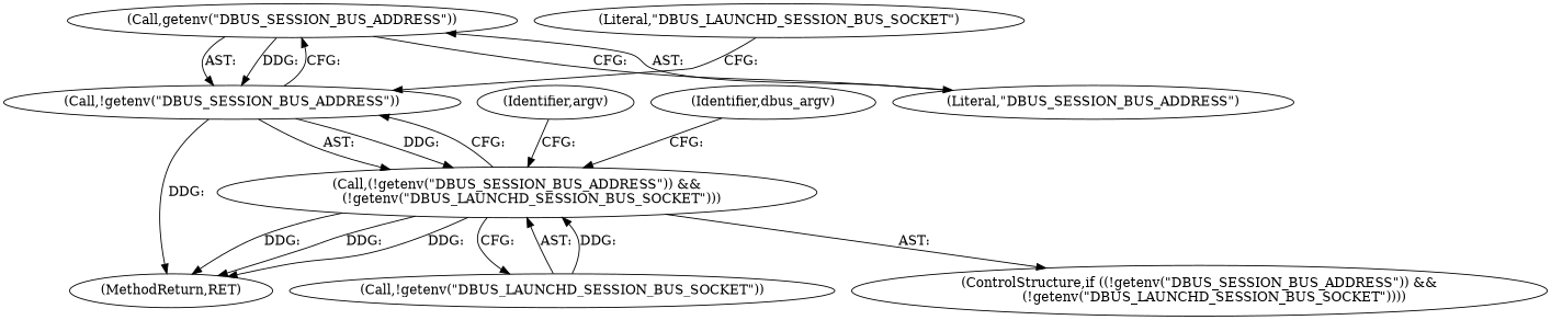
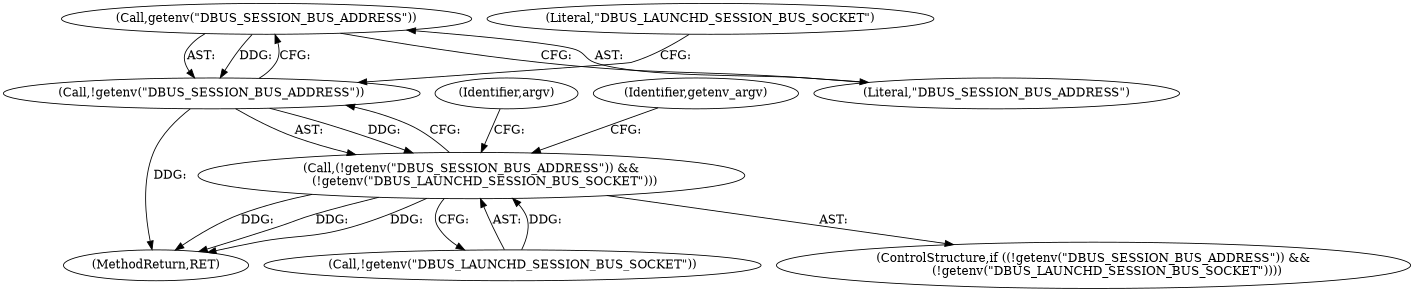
  digraph {
    n1 [label="(Call,getenv(\"DBUS_SESSION_BUS_ADDRESS\"))"]
    n2 [label="(Call,!getenv(\"DBUS_SESSION_BUS_ADDRESS\"))"]
    n3 [label="(Literal,\"DBUS_SESSION_BUS_ADDRESS\")"]
    n4 [label="(Call,(!getenv(\"DBUS_SESSION_BUS_ADDRESS\")) &&\n       (!getenv(\"DBUS_LAUNCHD_SESSION_BUS_SOCKET\")))"]
    n5 [label="(MethodReturn,RET)"]
    n6 [label="(Call,!getenv(\"DBUS_LAUNCHD_SESSION_BUS_SOCKET\"))"]
    n7 [label="(ControlStructure,if ((!getenv(\"DBUS_SESSION_BUS_ADDRESS\")) &&\n       (!getenv(\"DBUS_LAUNCHD_SESSION_BUS_SOCKET\"))))"]
    n8 [label="(Literal,\"DBUS_LAUNCHD_SESSION_BUS_SOCKET\")"]
    n9 [label="(Identifier,argv)"]
-   n10 [label="(Identifier,dbus_argv)"]
+   n10 [label="(Identifier,getenv_argv)"]
    n1 -> n2 [label="AST: "]
    n1 -> n2 [label="DDG: "]
    n1 -> n3 [label="CFG: "]
    n2 -> n1 [label="CFG: "]
    n2 -> n4 [label="AST: "]
    n2 -> n4 [label="DDG: "]
    n2 -> n5 [label="DDG: "]
    n3 -> n1 [label="AST: "]
    n4 -> n2 [label="CFG: "]
    n4 -> n5 [label="DDG: "]
    n4 -> n5 [label="DDG: "]
    n4 -> n5 [label="DDG: "]
    n4 -> n6 [label="CFG: "]
    n4 -> n7 [label="AST: "]
    n6 -> n4 [label="AST: "]
    n6 -> n4 [label="DDG: "]
    n8 -> n2 [label="CFG: "]
    n9 -> n4 [label="CFG: "]
    n10 -> n4 [label="CFG: "]
  }
